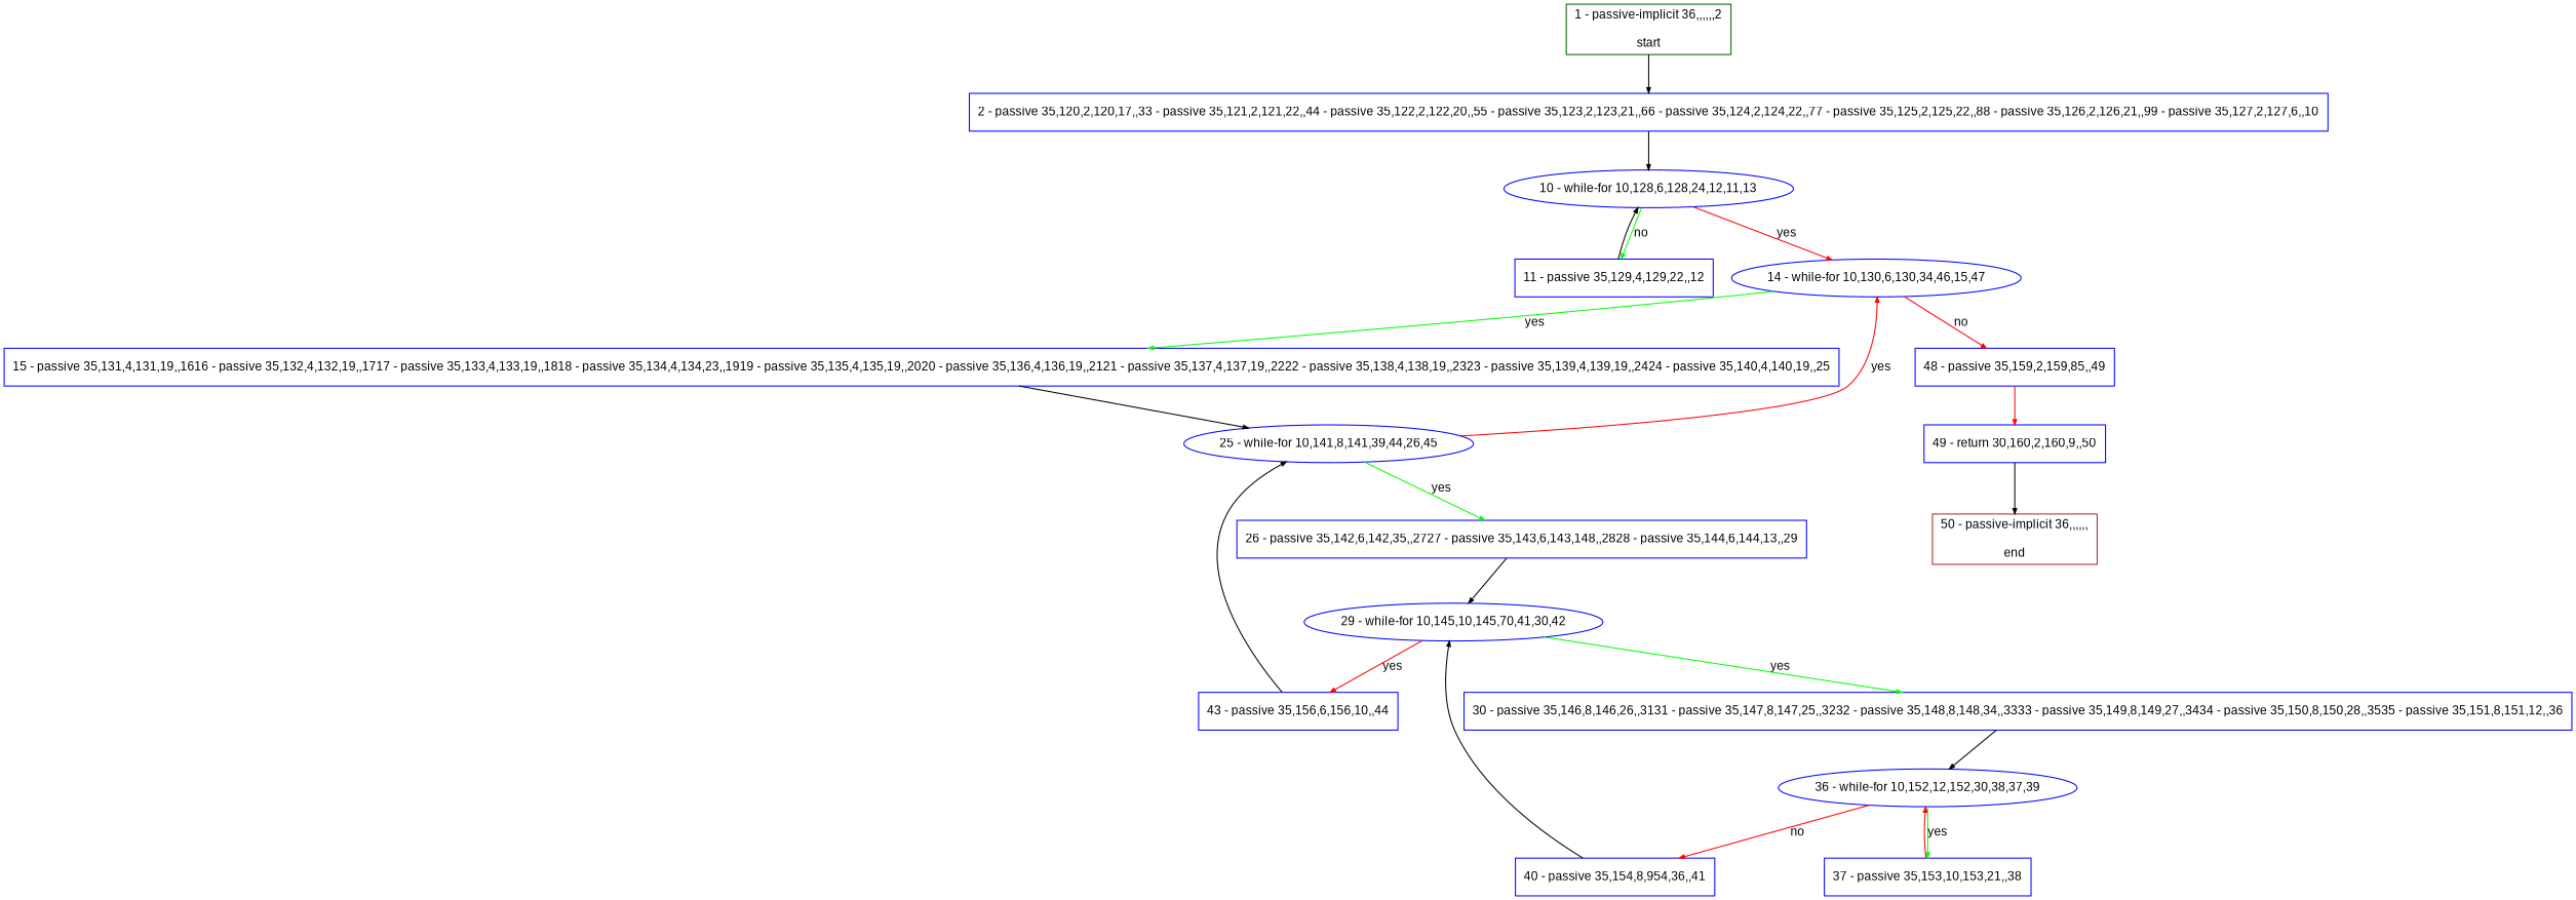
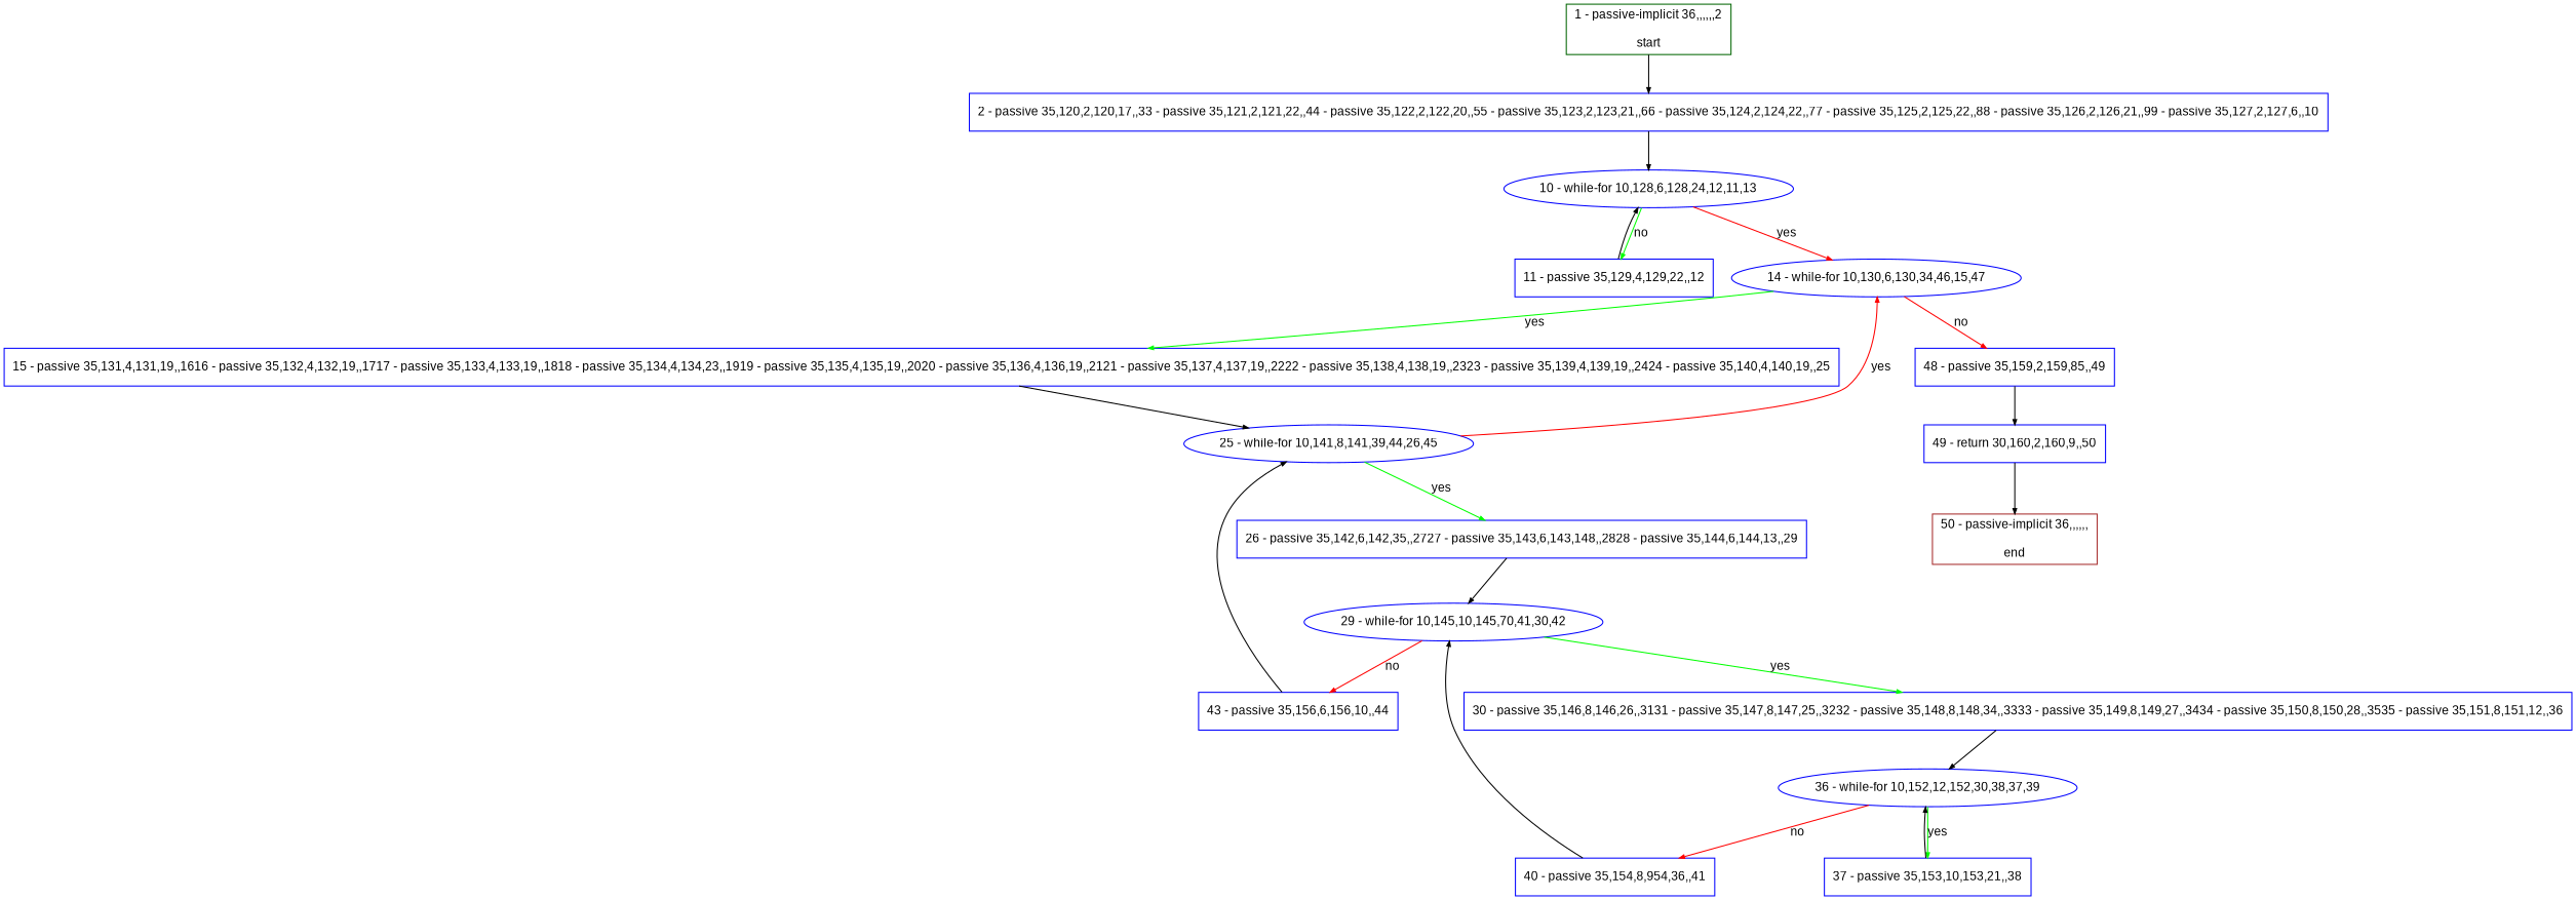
  digraph {
    bgcolor=white
    compound=true
    fillcolor="#FFFFCC"
    fontname=Arial
    fontsize=12
    pack=true
    packmode=clust
    style="rounded,filled"
    node [color="#0000ff" compound=true fillcolor="#ffffff" fixedsize=false fontname=Arial fontsize=12 node_initialized=no shape=box style=filled]
    edge [arrowhead=normal arrowsize=0.5 arrowtail=none color="#000000" compound=true dir=forward fontcolor=black fontname=Arial fontsize=12]
    n1 [label="2 - passive 35,120,2,120,17,,33 - passive 35,121,2,121,22,,44 - passive 35,122,2,122,20,,55 - passive 35,123,2,123,21,,66 - passive 35,124,2,124,22,,77 - passive 35,125,2,125,22,,88 - passive 35,126,2,126,21,,99 - passive 35,127,2,127,6,,10"]
    n2 [label="10 - while-for 10,128,6,128,24,12,11,13" shape=oval]
    n3 [label="11 - passive 35,129,4,129,22,,12"]
    n4 [label="14 - while-for 10,130,6,130,34,46,15,47" shape=oval]
    n5 [color="#006400" label="1 - passive-implicit 36,,,,,,2\n\nstart"]
    n6 [label="15 - passive 35,131,4,131,19,,1616 - passive 35,132,4,132,19,,1717 - passive 35,133,4,133,19,,1818 - passive 35,134,4,134,23,,1919 - passive 35,135,4,135,19,,2020 - passive 35,136,4,136,19,,2121 - passive 35,137,4,137,19,,2222 - passive 35,138,4,138,19,,2323 - passive 35,139,4,139,19,,2424 - passive 35,140,4,140,19,,25"]
    n7 [label="48 - passive 35,159,2,159,85,,49"]
    n8 [label="25 - while-for 10,141,8,141,39,44,26,45" shape=oval]
    n9 [label="49 - return 30,160,2,160,9,,50"]
    n10 [label="26 - passive 35,142,6,142,35,,2727 - passive 35,143,6,143,148,,2828 - passive 35,144,6,144,13,,29"]
    n11 [color="#a52a2a" label="50 - passive-implicit 36,,,,,,\n\nend"]
    n12 [label="29 - while-for 10,145,10,145,70,41,30,42" shape=oval]
    n13 [label="30 - passive 35,146,8,146,26,,3131 - passive 35,147,8,147,25,,3232 - passive 35,148,8,148,34,,3333 - passive 35,149,8,149,27,,3434 - passive 35,150,8,150,28,,3535 - passive 35,151,8,151,12,,36"]
    n14 [label="43 - passive 35,156,6,156,10,,44"]
    n15 [label="36 - while-for 10,152,12,152,30,38,37,39" shape=oval]
    n16 [label="37 - passive 35,153,10,153,21,,38"]
    n17 [label="40 - passive 35,154,8,954,36,,41"]
    n1 -> n2
    n2 -> n3 [color="#00ff00" label=no]
    n2 -> n4 [color="#ff0000" label=yes]
    n3 -> n2
    n4 -> n6 [color="#00ff00" label=yes]
    n4 -> n7 [color="#ff0000" label=no]
    n5 -> n1
    n6 -> n8
-   n7 -> n9 [color="#ff0000"]
+   n7 -> n9
    n8 -> n4 [color="#ff0000" label=yes]
    n8 -> n10 [color="#00ff00" label=yes]
    n9 -> n11
    n10 -> n12
    n12 -> n13 [color="#00ff00" label=yes]
-   n12 -> n14 [color="#ff0000" label=yes]
+   n12 -> n14 [color="#ff0000" label=no]
    n13 -> n15
    n14 -> n8
    n15 -> n16 [color="#00ff00" label=yes]
    n15 -> n17 [color="#ff0000" label=no]
-   n16 -> n15 [color="#ff0000"]
+   n16 -> n15
    n17 -> n12
  }
